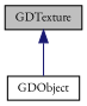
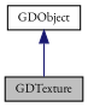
  digraph {
    fontname="EB Garamond"
    node [color=black fontname="EB Garamond" fontsize=10 shape=record style=filled]
    n1 [fillcolor=grey75 fontcolor=black height=0.2 label=GDTexture width=0.4]
    n2 [fillcolor=white height=0.2 label=GDObject width=0.4]
-   n1 -> n2 [color=midnightblue dir=back fontname="EB Garamond" fontsize=10 labelfontname=Helvetica labelfontsize=10 style=solid]
+   n2 -> n1 [color=midnightblue dir=back fontname="EB Garamond" fontsize=10 labelfontname=Helvetica labelfontsize=10 style=solid]
  }
